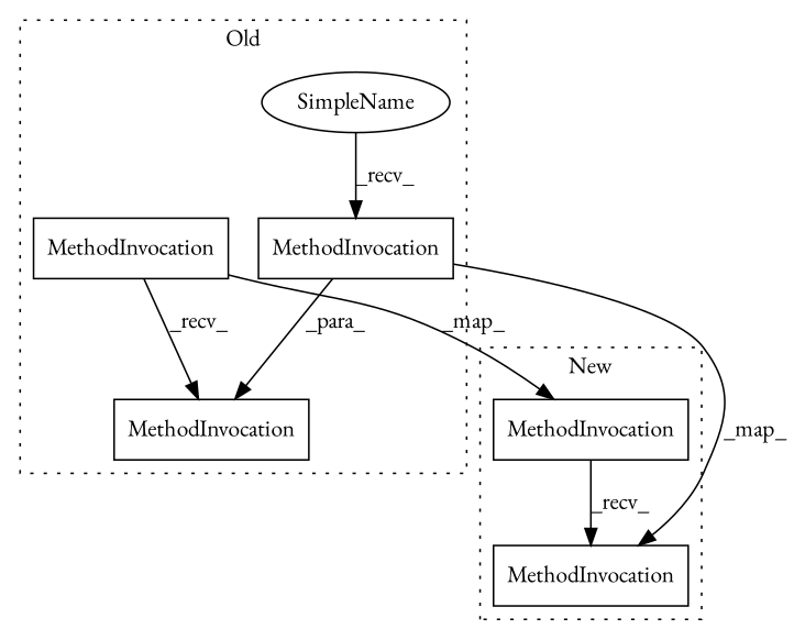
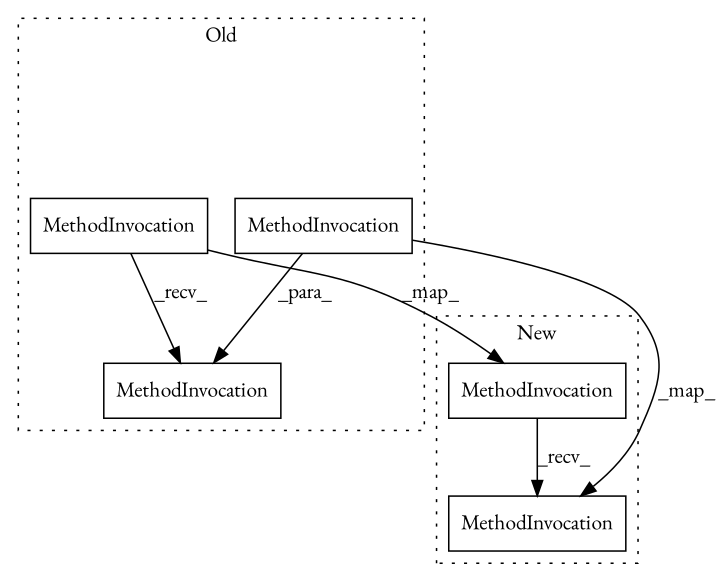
  digraph {
    fontname="EB Garamond"
    node [a=32 l="11,1" shape=box fontname="EB Garamond"]
    edge [fontname="EB Garamond"]
    n1 [label=MethodInvocation s="1784,1805"]
    n2 [l="23,1" label=MethodInvocation s="1816,2121"]
    n3 [l="20,1" label=MethodInvocation s="1860,2120"]
-   n4 [a=42 l=12 label=SimpleName s=1839 shape=ellipse]
    n5 [label=MethodInvocation s="1737,1758"]
    n6 [l="29,1" label=MethodInvocation s="1769,2006"]
    subgraph cluster_1 {
      label=Old
      style=dotted
      n1
      n2
      n3
-     n4
    }
    subgraph cluster_2 {
      label=New
      style=dotted
      n5
      n6
    }
    n1 -> n2 [label=_recv_]
    n1 -> n5 [label=_map_]
    n3 -> n2 [label=_para_]
    n3 -> n6 [label=_map_]
-   n4 -> n3 [label=_recv_]
    n5 -> n6 [label=_recv_]
  }
